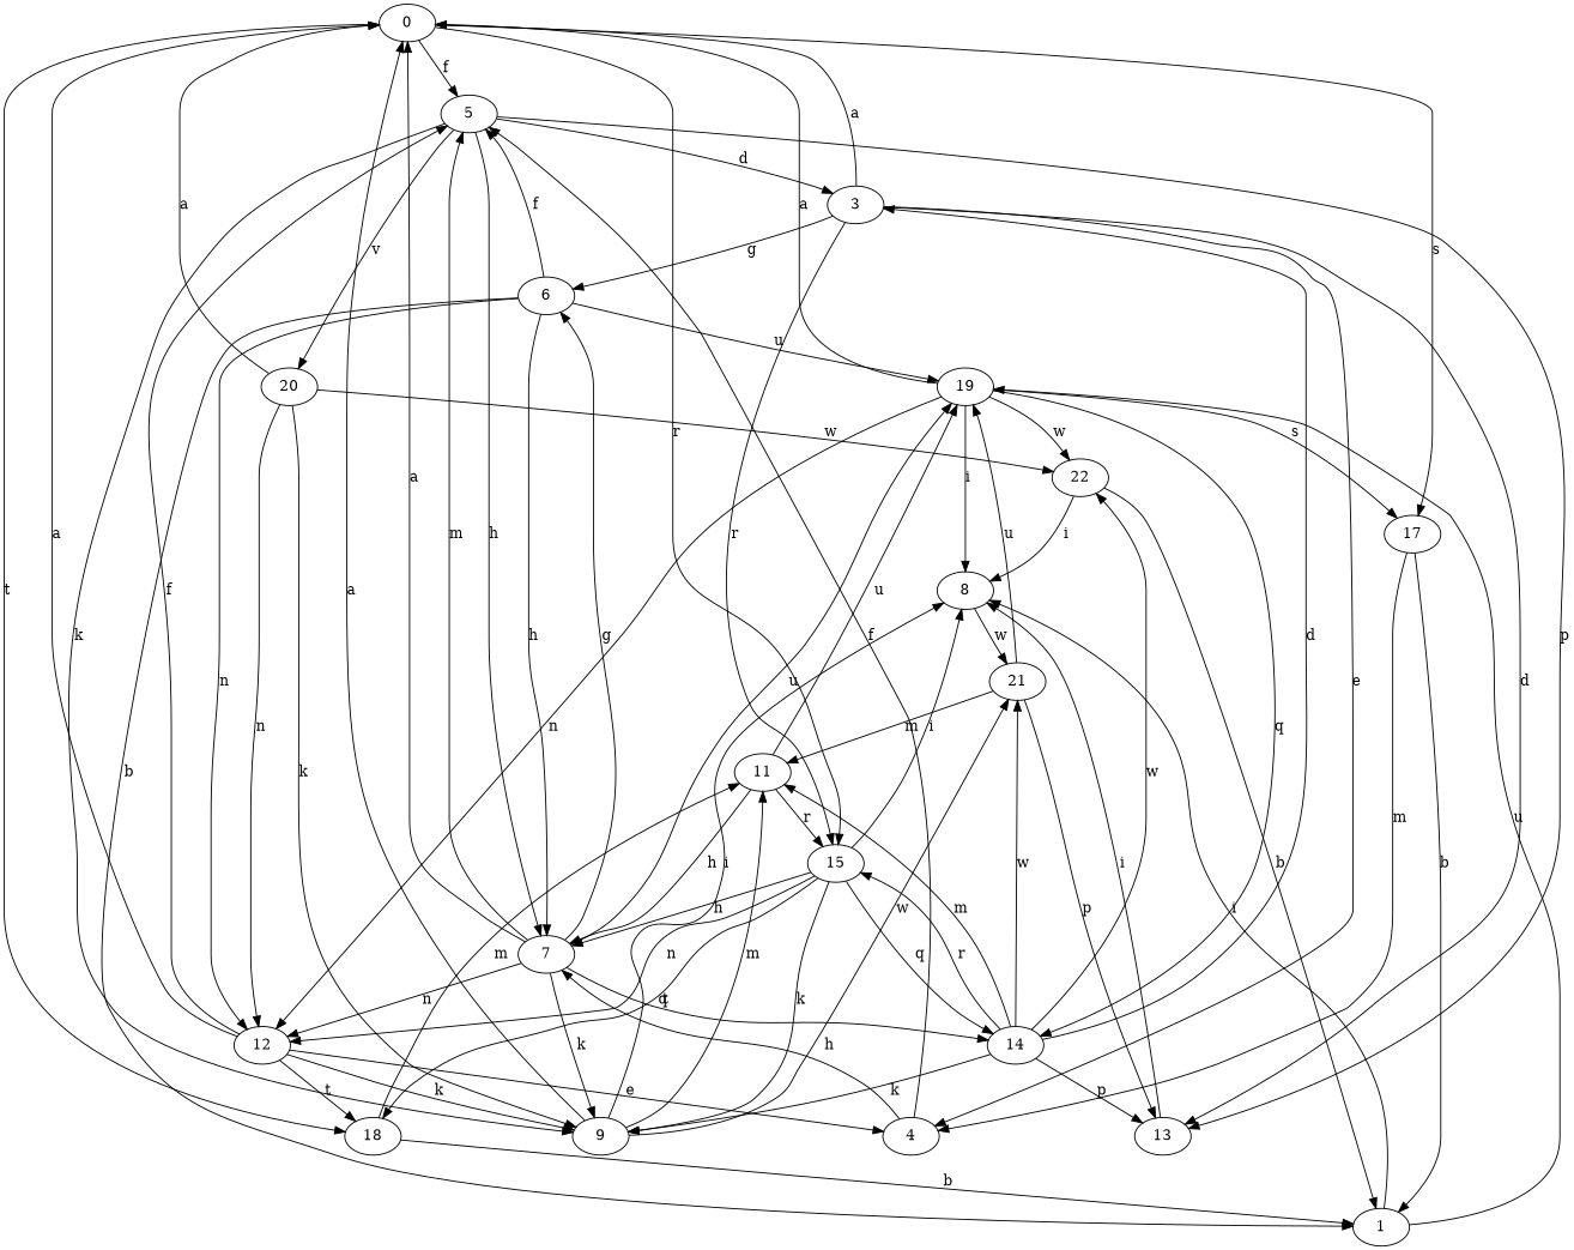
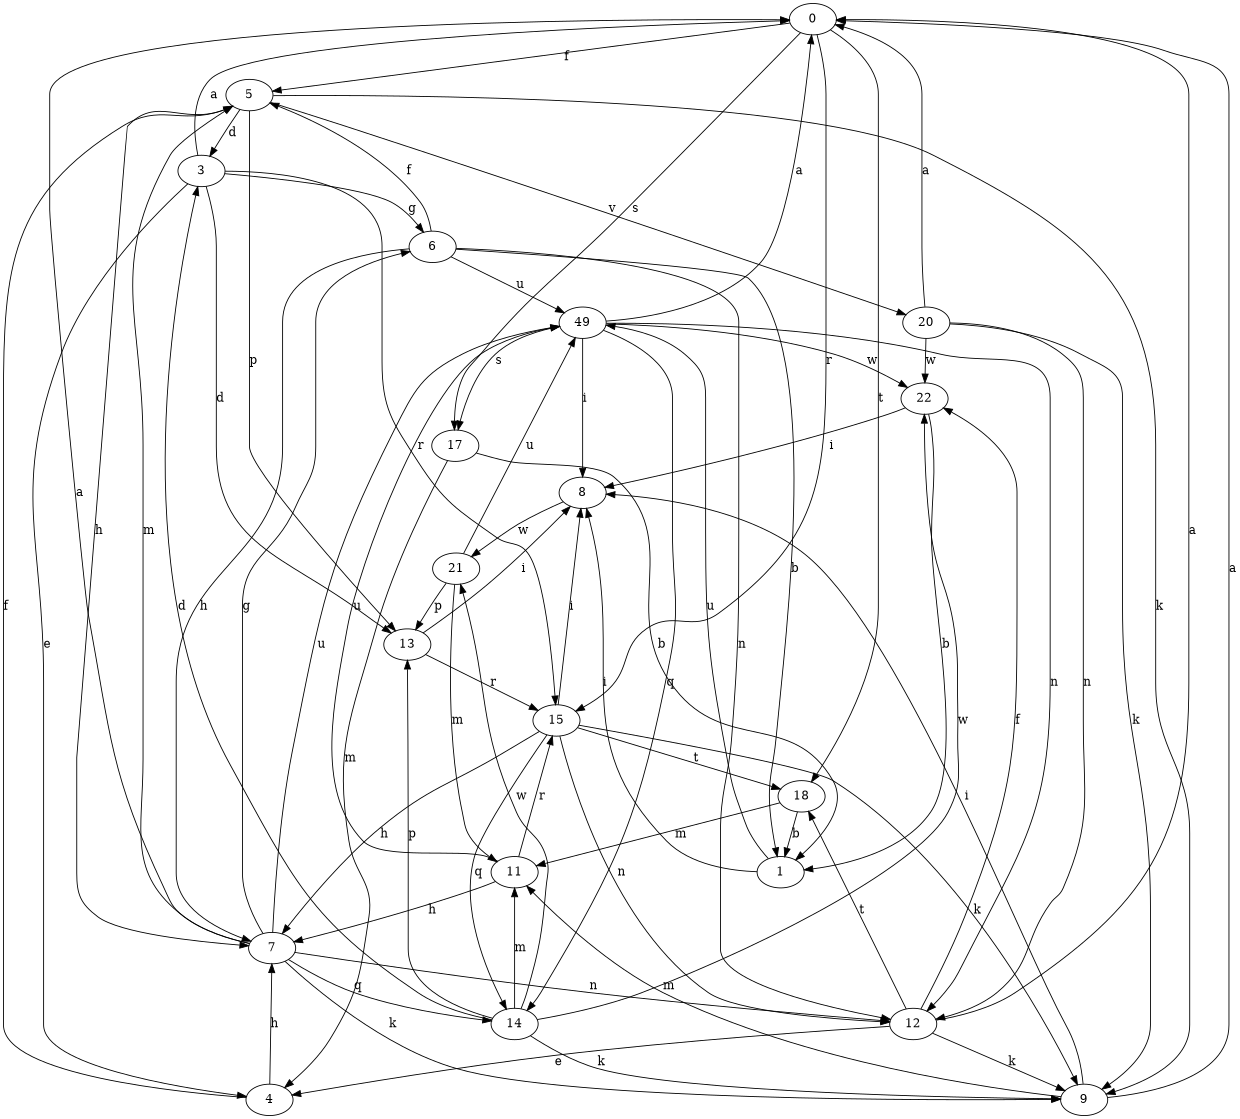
  strict digraph {
    0
    5
    15
    17
    18
    3
    7
    9
    13
    20
    8
    12
    14
    1
    4
    n16 [label=11]
-   19
+   19 [label=49]
    21
    22
    6
    0 -> 5 [label=f]
    0 -> 15 [label=r]
    0 -> 17 [label=s]
    0 -> 18 [label=t]
    5 -> 3 [label=d]
    5 -> 7 [label=h]
    5 -> 9 [label=k]
    5 -> 13 [label=p]
    5 -> 20 [label=v]
    15 -> 18 [label=t]
    15 -> 7 [label=h]
    15 -> 9 [label=k]
    15 -> 8 [label=i]
    15 -> 12 [label=n]
    15 -> 14 [label=q]
    17 -> 1 [label=b]
    17 -> 4 [label=m]
    18 -> 1 [label=b]
    18 -> n16 [label=m]
    3 -> 0 [label=a]
    3 -> 15 [label=r]
    3 -> 13 [label=d]
    3 -> 4 [label=e]
    3 -> 6 [label=g]
    7 -> 0 [label=a]
    7 -> 5 [label=m]
    7 -> 9 [label=k]
    7 -> 12 [label=n]
    7 -> 14 [label=q]
    7 -> 19 [label=u]
    7 -> 6 [label=g]
    9 -> 0 [label=a]
    9 -> 8 [label=i]
    9 -> n16 [label=m]
-   9 -> 21 [label=w]
    13 -> 8 [label=i]
    20 -> 0 [label=a]
    20 -> 9 [label=k]
    20 -> 12 [label=n]
    20 -> 22 [label=w]
    8 -> 21 [label=w]
    12 -> 0 [label=a]
-   12 -> 5 [label=f]
+   12 -> 22 [label=f]
    12 -> 18 [label=t]
    12 -> 9 [label=k]
    12 -> 4 [label=e]
-   14 -> 15 [label=r]
+   13 -> 15 [label=r]
    14 -> 3 [label=d]
    14 -> 9 [label=k]
    14 -> 13 [label=p]
    14 -> n16 [label=m]
    14 -> 21 [label=w]
    14 -> 22 [label=w]
    1 -> 8 [label=i]
    1 -> 19 [label=u]
    4 -> 5 [label=f]
    4 -> 7 [label=h]
    n16 -> 15 [label=r]
    n16 -> 7 [label=h]
    n16 -> 19 [label=u]
    19 -> 0 [label=a]
    19 -> 17 [label=s]
    19 -> 8 [label=i]
    19 -> 12 [label=n]
    19 -> 14 [label=q]
    19 -> 22 [label=w]
    21 -> 13 [label=p]
    21 -> n16 [label=m]
    21 -> 19 [label=u]
    22 -> 8 [label=i]
    22 -> 1 [label=b]
    6 -> 5 [label=f]
    6 -> 7 [label=h]
    6 -> 12 [label=n]
    6 -> 1 [label=b]
    6 -> 19 [label=u]
  }
